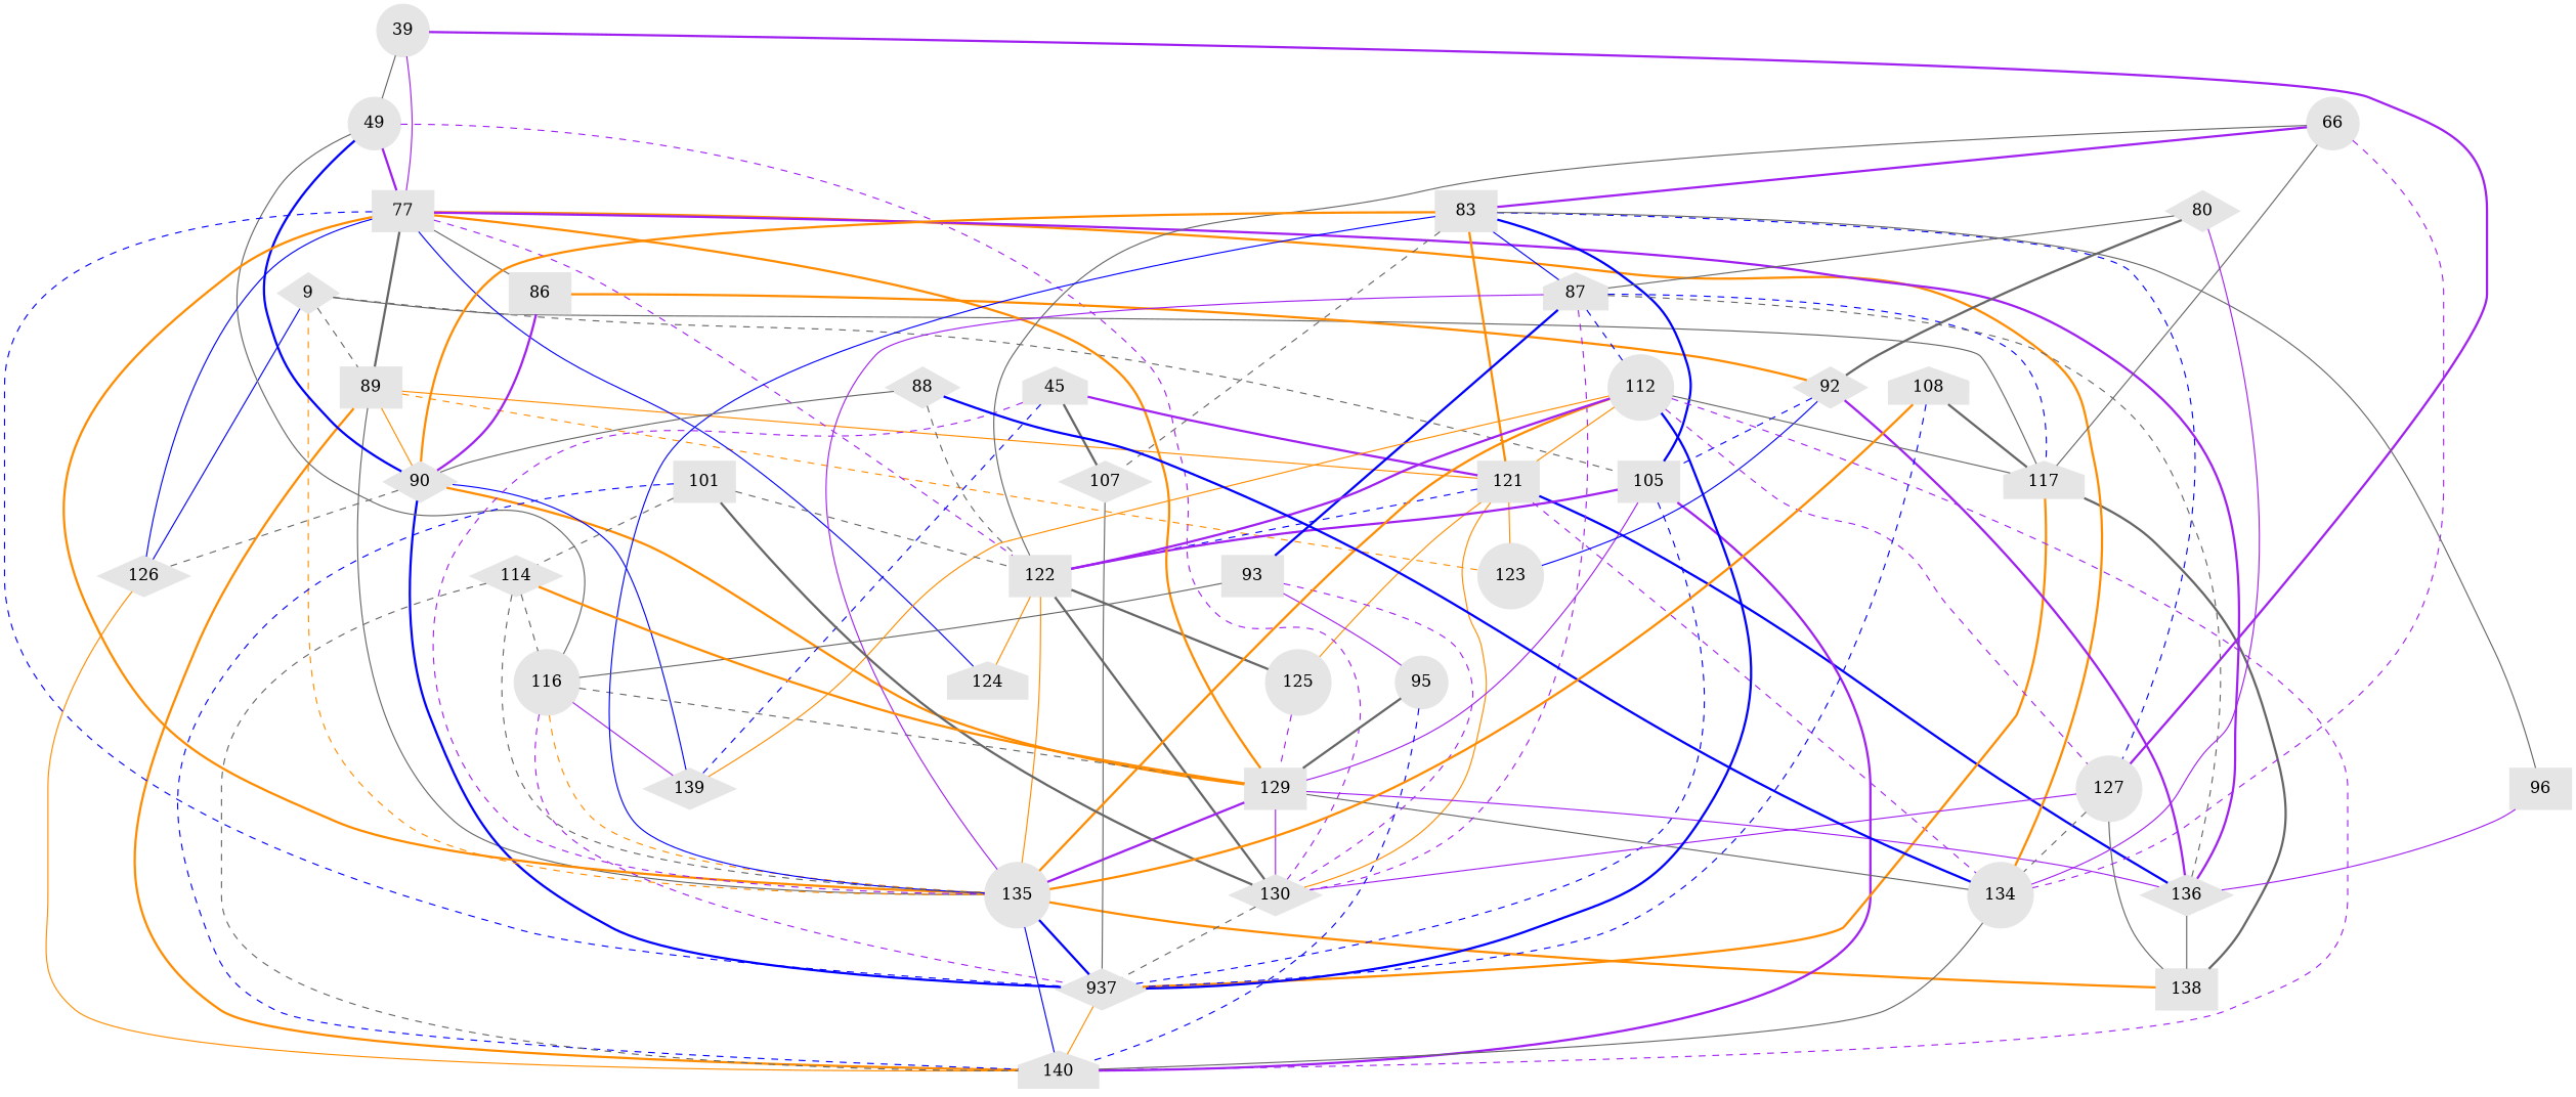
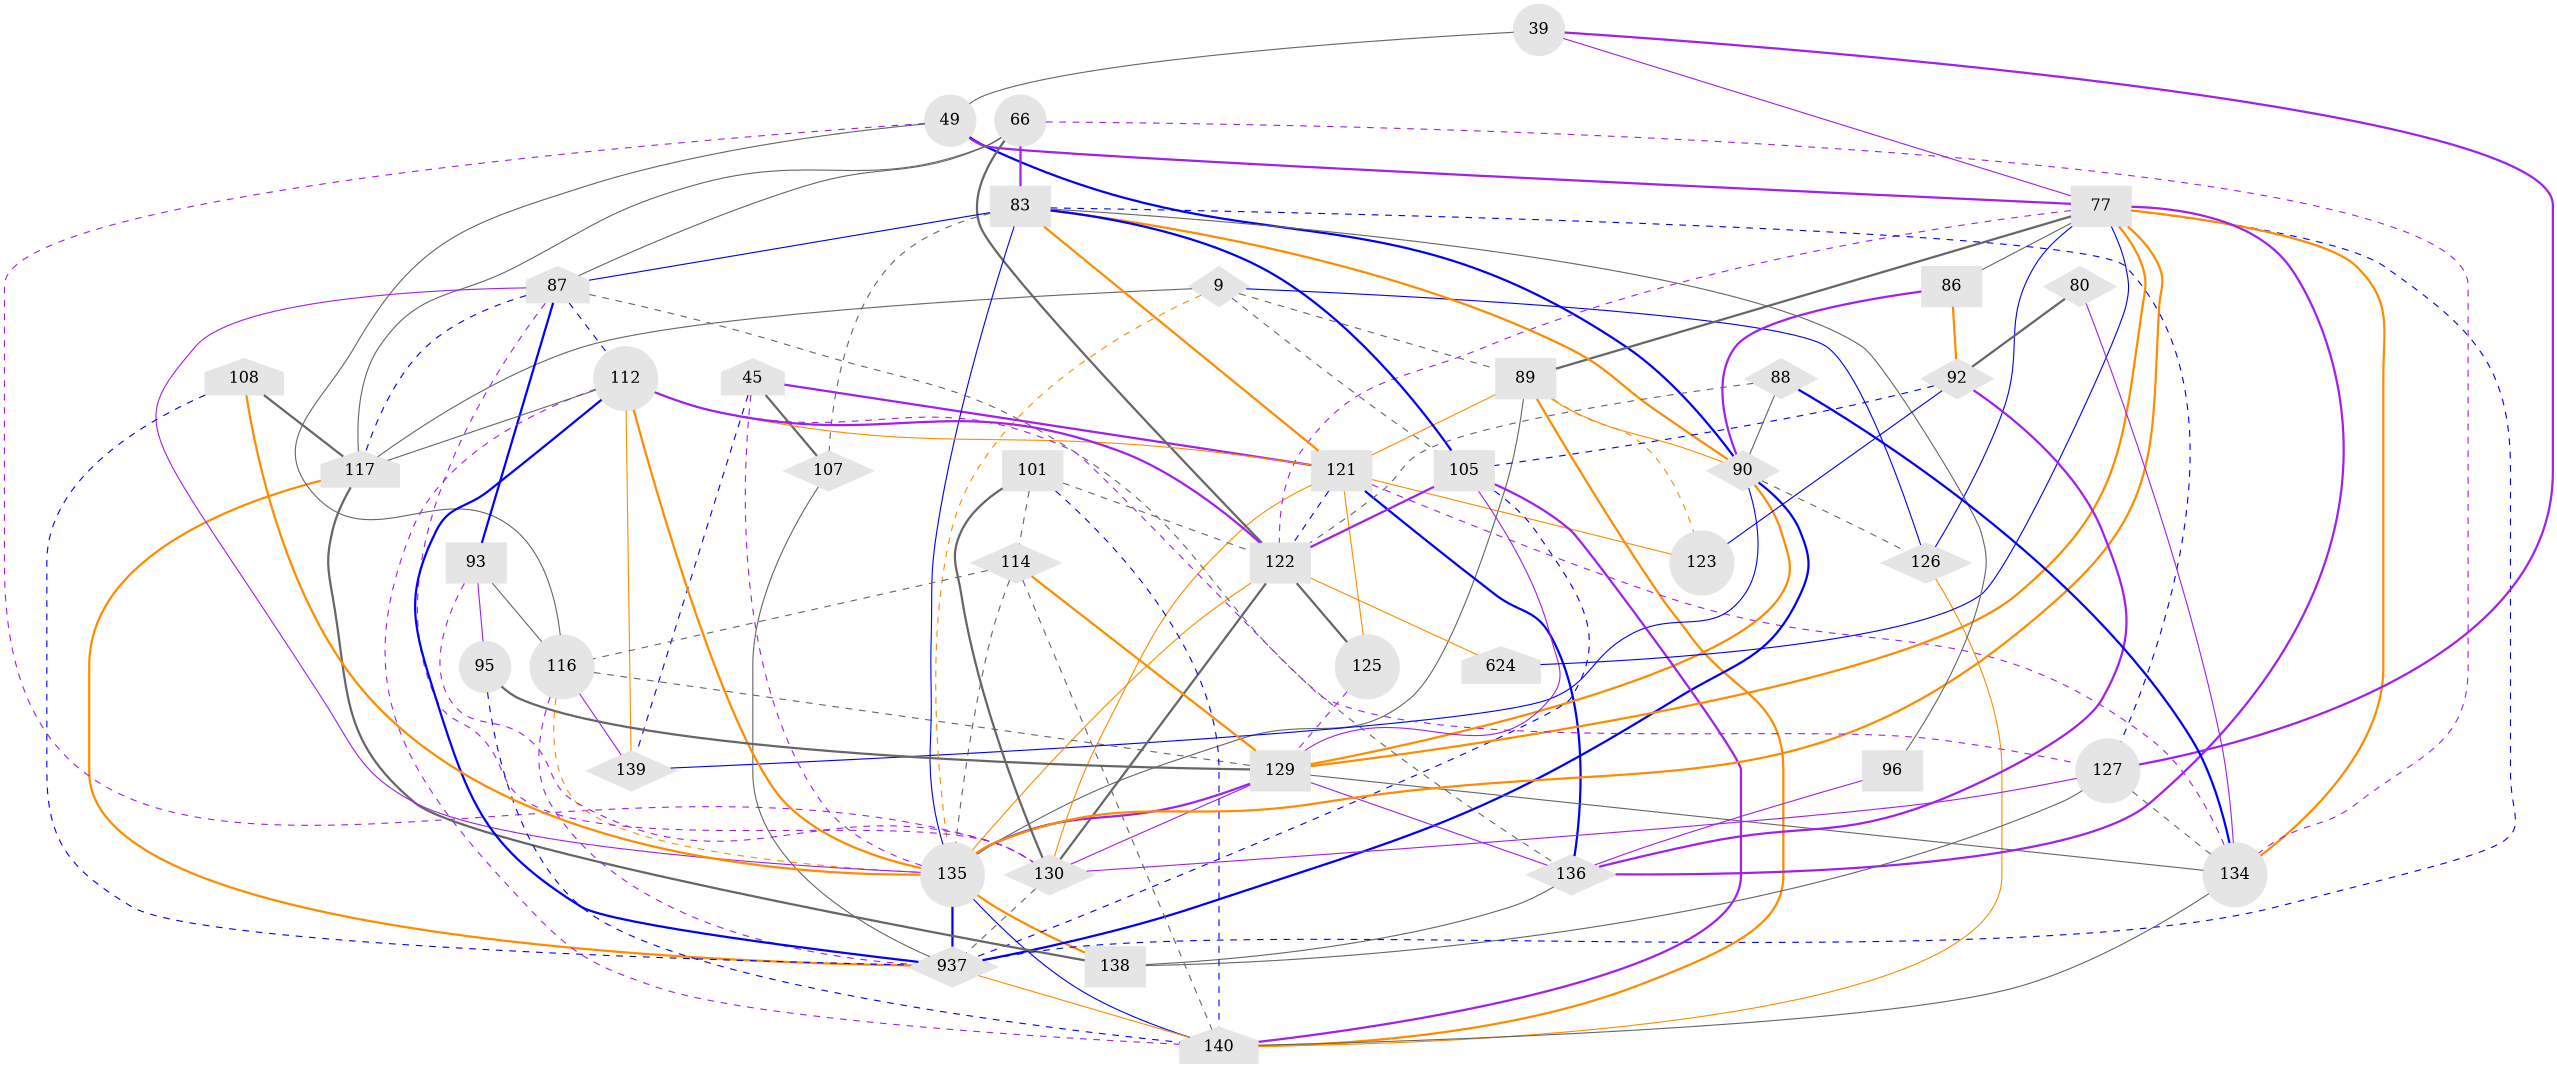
  graph {
    node [color=gray90 shape=box style=filled]
    edge [color=gray40 style=solid]
    89 [super="+58"]
    135 [shape=circle super="+59+75+128"]
    121 [super="+60+62+64+98"]
    90 [shape=diamond super="+69"]
    123 [shape=circle]
    140 [shape=house super="+133+104"]
    9 [shape=diamond]
    105 [super="+33+91"]
    117 [shape=house super="+20+4"]
    126 [shape=diamond super="+120"]
    122 [super="+76+68"]
    129 [super="+27+82+118"]
    n13 [label=937 shape=diamond super="+132+115+131"]
    138 [super="+11+110"]
    49 [shape=circle super="+16"]
    77 [super="+52+55"]
    116 [shape=circle super="+103"]
    130 [shape=diamond super="+97+99+119"]
    39 [shape=circle]
    127 [shape=circle super="+84"]
    134 [shape=circle super="+113"]
    86 [super="+14"]
-   124 [shape=house]
+   124 [shape=house label=624]
    136 [shape=diamond super="+47+61+78+100"]
    45 [shape=house super="+26"]
    107 [shape=diamond]
    139 [shape=diamond super="+15"]
    125 [shape=circle]
    66 [shape=circle super="+24+30"]
    83 [super="+17+73"]
    87 [shape=house super="+38"]
    96
    92 [shape=diamond super="+12"]
    93 [super="+67"]
    112 [shape=circle super="+102"]
    80 [shape=diamond]
    95 [shape=circle]
    88 [shape=diamond]
    101 [super="+1"]
    114 [shape=diamond]
    108 [shape=house super="+54+72"]
    89 -- 135
    89 -- 121 [color=darkorange]
    89 -- 90 [color=darkorange]
    89 -- 123 [color=darkorange style=dashed]
    89 -- 140 [color=darkorange style=bold]
    135 -- 140 [color=blue]
    135 -- n13 [color=blue style=bold weight=4]
    135 -- 138 [color=darkorange style=bold]
    121 -- 123 [color=darkorange weight=2]
    121 -- 122 [color=blue style=dashed]
    121 -- 130 [color=darkorange]
    121 -- 134 [color=purple style=dashed weight=2]
    121 -- 136 [color=blue style=bold weight=2]
    121 -- 125 [color=darkorange weight=2]
    90 -- 126 [style=dashed weight=2]
    90 -- 129 [color=darkorange style=bold weight=2]
    90 -- n13 [color=blue style=bold]
    90 -- 139 [color=blue]
    9 -- 89 [style=dashed weight=2]
    9 -- 135 [color=darkorange style=dashed weight=2]
    9 -- 105 [style=dashed]
    9 -- 117
    9 -- 126 [color=blue weight=2]
    105 -- 140 [color=purple style=bold]
    105 -- 122 [color=purple style=bold]
    105 -- 129 [color=purple]
    105 -- n13 [color=blue style=dashed]
    117 -- n13 [color=darkorange style=bold]
    117 -- 138 [style=bold]
    126 -- 140 [color=darkorange]
    122 -- 135 [color=darkorange weight=2]
    122 -- 130 [style=bold]
    122 -- 124 [color=darkorange]
    122 -- 125 [style=bold weight=2]
    129 -- 135 [color=purple style=bold weight=4]
    129 -- 130 [color=purple weight=5]
    129 -- 134
    129 -- 136 [color=purple weight=2]
    n13 -- 140 [color=darkorange]
    49 -- 90 [color=blue style=bold]
    49 -- 77 [color=purple style=bold]
    49 -- 116
    49 -- 130 [color=purple style=dashed]
    77 -- 89 [style=bold weight=2]
    77 -- 135 [color=darkorange style=bold]
    77 -- 126 [color=blue weight=2]
    77 -- 122 [color=purple style=dashed]
    77 -- 129 [color=darkorange style=bold]
    77 -- n13 [color=blue style=dashed weight=2]
    77 -- 134 [color=darkorange style=bold weight=2]
    77 -- 86
    77 -- 124 [color=blue]
    77 -- 136 [color=purple style=bold]
    116 -- 135 [color=darkorange style=dashed]
    116 -- 129 [style=dashed]
    116 -- n13 [color=purple style=dashed]
    116 -- 139 [color=purple]
    130 -- n13 [style=dashed weight=3]
    39 -- 49 [weight=2]
    39 -- 77 [color=purple]
    39 -- 127 [color=purple style=bold]
    127 -- 138
    127 -- 130 [color=purple]
    127 -- 134 [style=dashed]
    134 -- 140 [weight=2]
    86 -- 90 [color=purple style=bold]
    86 -- 92 [color=darkorange style=bold]
    136 -- 138 [weight=2]
    45 -- 135 [color=purple style=dashed]
    45 -- 121 [color=purple style=bold]
    45 -- 107 [style=bold]
    45 -- 139 [color=blue style=dashed weight=2]
    107 -- n13
    125 -- 129 [color=purple style=dashed weight=2]
    66 -- 117 [weight=2]
-   66 -- 122
+   66 -- 122 [style=bold]
    66 -- 134 [color=purple style=dashed weight=2]
    66 -- 83 [color=purple style=bold weight=2]
    83 -- 135 [color=blue weight=3]
    83 -- 121 [color=darkorange style=bold]
    83 -- 90 [color=darkorange style=bold]
    83 -- 105 [color=blue style=bold]
    83 -- 127 [color=blue style=dashed]
    83 -- 107 [style=dashed]
    83 -- 87 [color=blue]
    83 -- 96
    87 -- 135 [color=purple]
    87 -- 117 [color=blue style=dashed]
    87 -- 130 [color=purple style=dashed weight=2]
    87 -- 136 [style=dashed]
    87 -- 93 [color=blue style=bold weight=2]
    87 -- 112 [color=blue style=dashed]
    96 -- 136 [color=purple]
    92 -- 123 [color=blue weight=2]
    92 -- 105 [color=blue style=dashed]
    92 -- 136 [color=purple style=bold]
    93 -- 116 [weight=2]
    93 -- 130 [color=purple style=dashed weight=2]
    93 -- 95 [color=purple]
    112 -- 135 [color=darkorange style=bold]
    112 -- 121 [color=darkorange]
    112 -- 140 [color=purple style=dashed]
    112 -- 117
    112 -- 122 [color=purple style=bold weight=2]
    112 -- n13 [color=blue style=bold weight=2]
    112 -- 127 [color=purple style=dashed]
    112 -- 139 [color=darkorange]
    80 -- 134 [color=purple]
-   80 -- 87
+   66 -- 87
    80 -- 92 [style=bold]
    95 -- 140 [color=blue style=dashed]
    95 -- 129 [style=bold]
    88 -- 90
    88 -- 122 [style=dashed]
    88 -- 134 [color=blue style=bold]
    101 -- 140 [color=blue style=dashed weight=2]
    101 -- 122 [style=dashed]
    101 -- 130 [style=bold]
    101 -- 114 [style=dashed weight=2]
    114 -- 135 [style=dashed]
    114 -- 140 [style=dashed]
    114 -- 129 [color=darkorange style=bold]
    114 -- 116 [style=dashed weight=2]
    108 -- 135 [color=darkorange style=bold weight=2]
    108 -- 117 [style=bold weight=2]
    108 -- n13 [color=blue style=dashed]
  }
